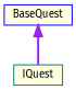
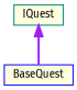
  digraph {
    rankdir=TB
    fontname="Fira Sans"
    node [fillcolor=lightyellow fontname="Fira Sans" fontsize=10 shape=record style=filled]
    n1 [color=teal height=0.2 label=IQuest width=0.4]
    n2 [color=blue height=0.2 label=BaseQuest width=0.4]
-   n2 -> n1 [color=purple dir=back fontname="Fira Sans" fontsize=10 labelfontname=Helvetica labelfontsize=10 style=bold]
+   n1 -> n2 [color=purple dir=back fontname="Fira Sans" fontsize=10 labelfontname=Helvetica labelfontsize=10 style=bold]
  }
